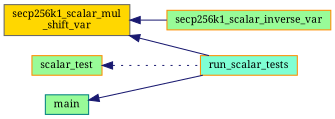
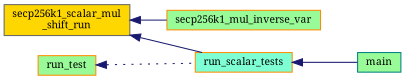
  digraph {
    fontname="Noto Serif"
    rankdir=LR
    node [color=darkorange fillcolor=palegreen fontname="Noto Serif" fontsize=10 shape=record style=filled]
    edge [color=midnightblue dir=back fontname="Noto Serif" fontsize=10 labelfontname=Helvetica labelfontsize=10 style=solid]
-   n1 [color=gray40 fillcolor=gold fontcolor=black height=0.2 label="secp256k1_scalar_mul\l_shift_var" width=0.4]
-   n2 [height=0.2 label=secp256k1_scalar_inverse_var width=0.4]
+   n1 [color=gray40 fillcolor=gold fontcolor=black height=0.2 label="secp256k1_scalar_mul\l_shift_run" width=0.4]
+   n2 [height=0.2 label=secp256k1_mul_inverse_var width=0.4]
    n3 [fillcolor=aquamarine height=0.2 label=run_scalar_tests width=0.4]
-   n4 [height=0.2 label=scalar_test width=0.4]
+   n4 [height=0.2 label=run_test width=0.4]
    n5 [color=teal height=0.2 label=main width=0.4]
    n1 -> n2
    n1 -> n3
-   n5 -> n3
+   n3 -> n5
    n4 -> n3 [style=dotted]
  }
